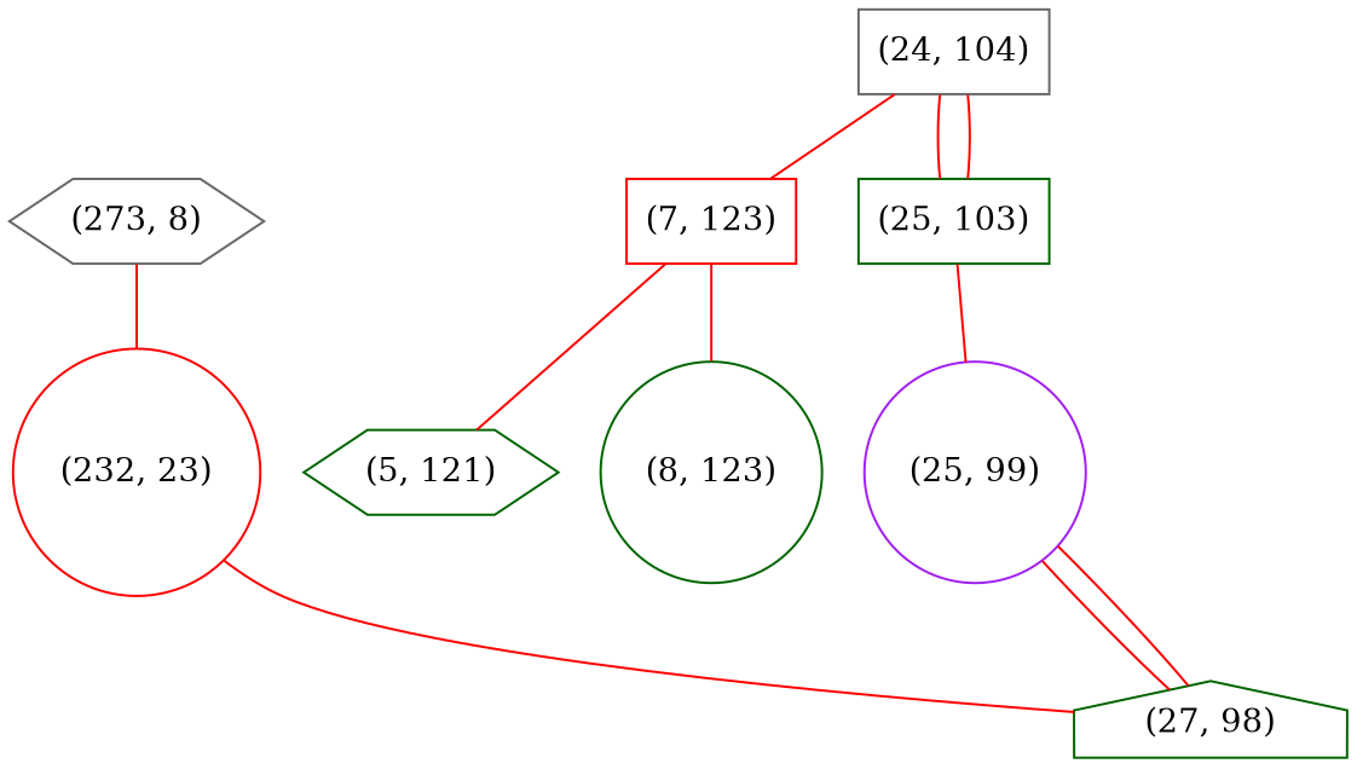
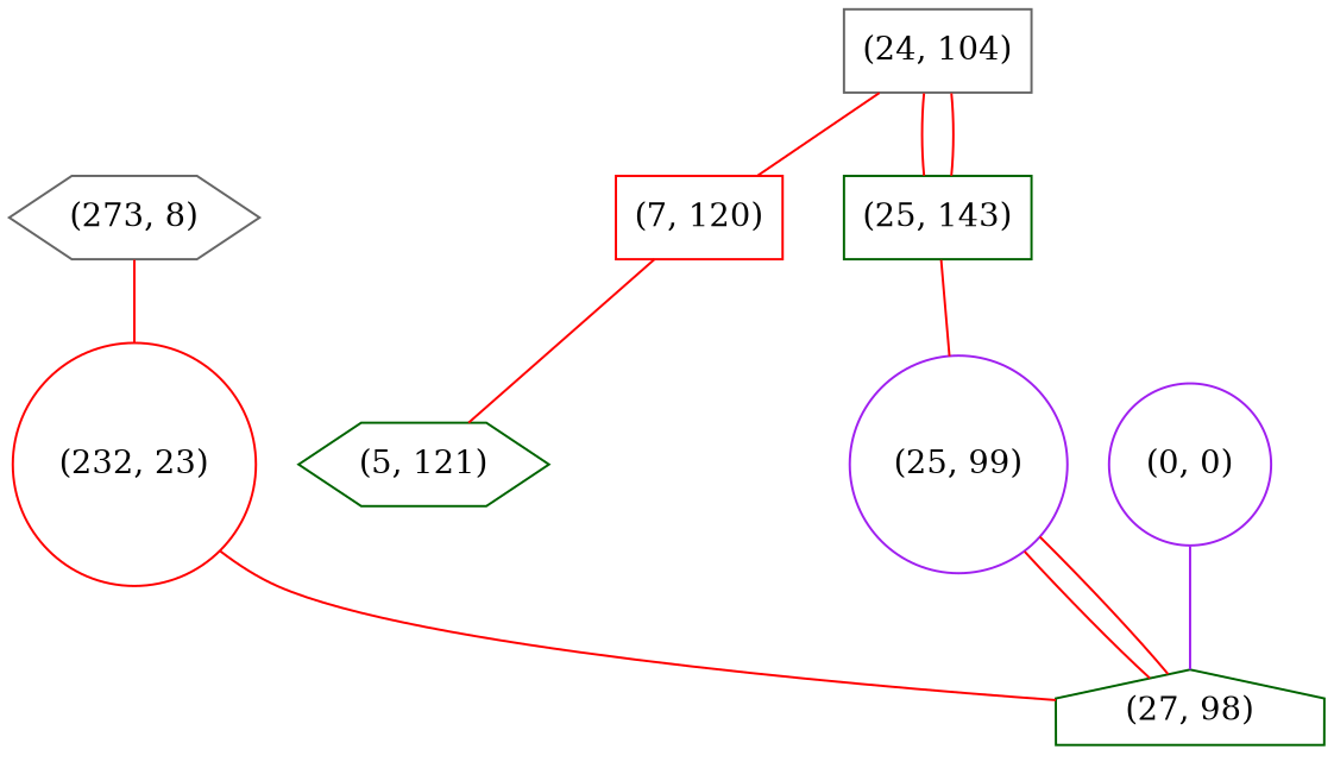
  graph {
    node [color=darkgreen shape=circle]
    edge [color=red weight=1]
    "(273, 8)" [color=gray40 shape=hexagon]
    n2 [color=red label="(232, 23)"]
    "(27, 98)" [shape=house]
    "(24, 104)" [color=gray40 shape=box]
-   "(7, 120)" [color=red shape=box label="(7, 123)"]
-   "(25, 103)" [shape=box]
+   "(7, 120)" [color=red shape=box]
+   "(25, 103)" [shape=box label="(25, 143)"]
    "(5, 121)" [shape=hexagon]
-   "(8, 123)"
    "(25, 99)" [color=purple]
+   "(0, 0)" [color=purple]
    "(273, 8)" -- n2
    n2 -- "(27, 98)"
    "(24, 104)" -- "(7, 120)"
    "(24, 104)" -- "(25, 103)"
    "(24, 104)" -- "(25, 103)"
    "(7, 120)" -- "(5, 121)"
-   "(7, 120)" -- "(8, 123)"
    "(25, 103)" -- "(25, 99)"
    "(25, 99)" -- "(27, 98)"
    "(25, 99)" -- "(27, 98)"
+   "(0, 0)" -- "(27, 98)" [color=purple weight=4]
  }
